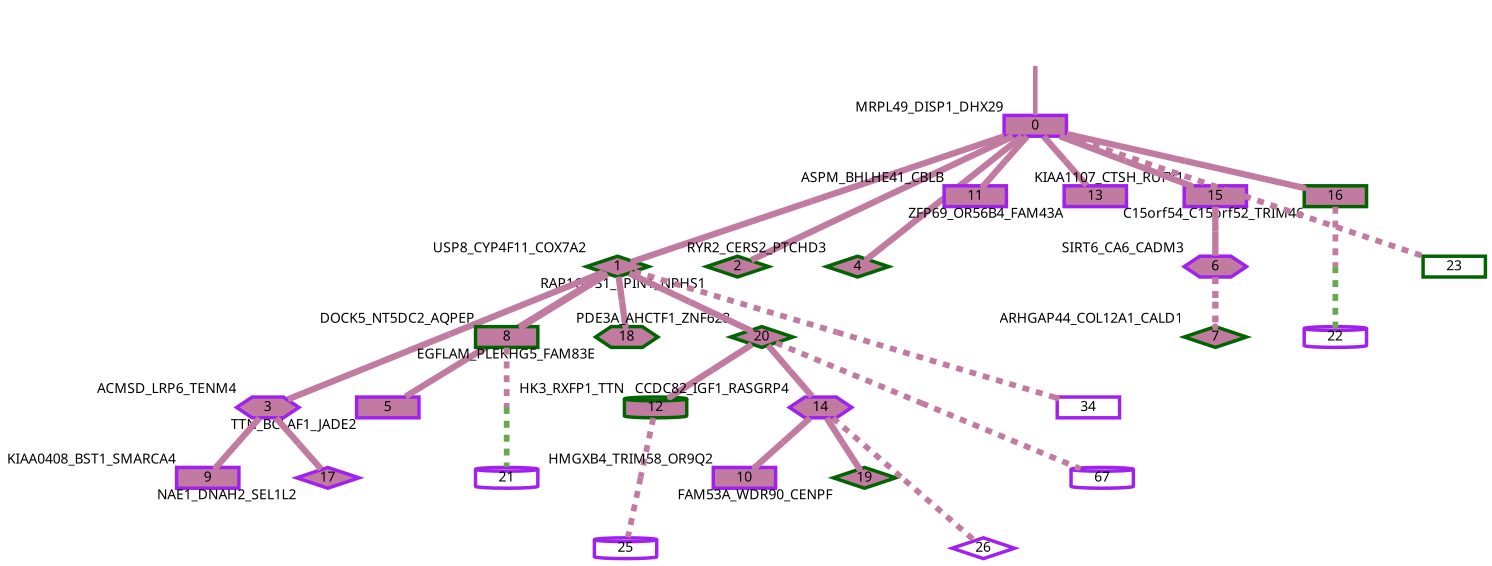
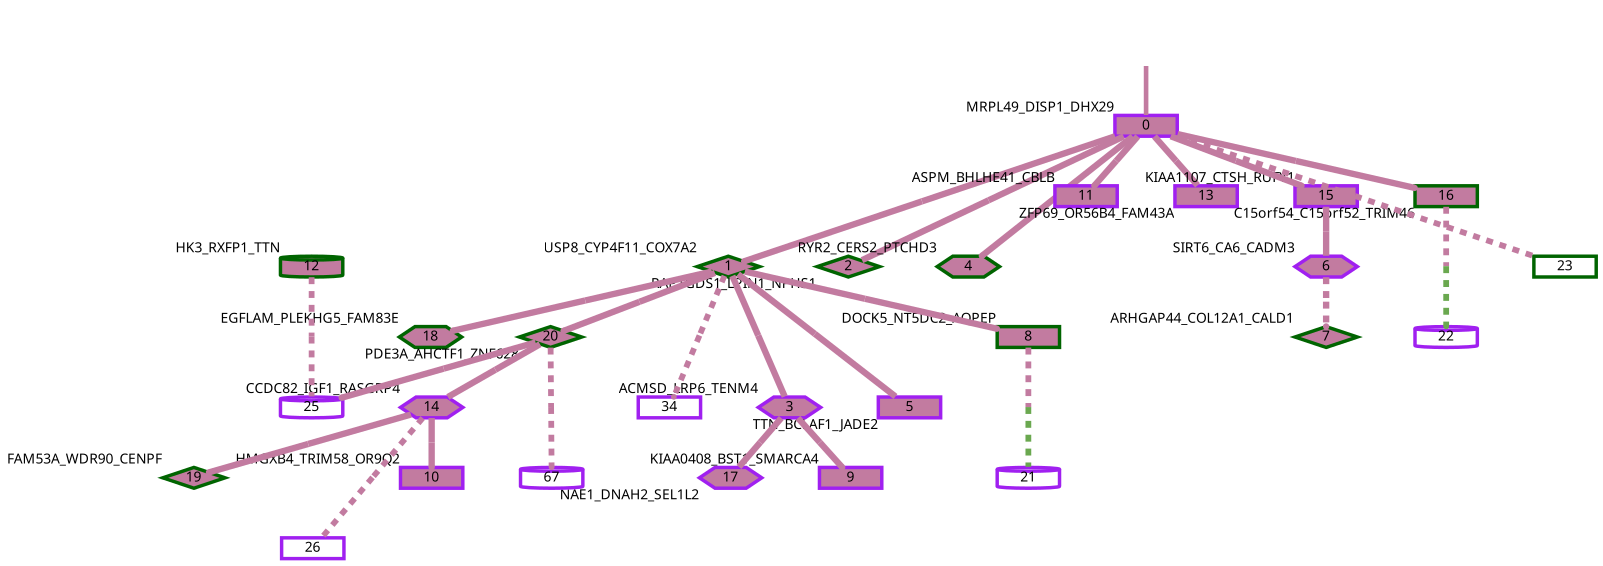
  strict digraph {
    fontname="Noto Sans"
    forcelabels=true
    nodesep=0.7
    rankdir=TB
    ranksep=0.6
    splines=false
    node [color=purple fillcolor="#c27ba0ff" fixedsize=true fontname="Noto Sans" fontsize="12pt" penwidth=3 shape=box style=filled]
    edge [arrowhead=normal arrowsize=0 color="#c27ba0ff;0.5:#c27ba0ff" fontname="Noto Sans" minlen=2.0 penwidth=5.5 style=solid]
    0 [height=0.25 xlabel=MRPL49_DISP1_DHX29]
    1 [color=darkgreen height=0.25 shape=diamond xlabel=USP8_CYP4F11_COX7A2]
    2 [color=darkgreen height=0.25 shape=diamond xlabel=RAP1GDS1_LPIN1_NPHS1]
-   4 [color=darkgreen height=0.25 shape=diamond xlabel=RYR2_CERS2_PTCHD3]
+   4 [color=darkgreen height=0.25 shape=hexagon xlabel=RYR2_CERS2_PTCHD3]
    11 [height=0.25 xlabel=ASPM_BHLHE41_CBLB]
    13 [height=0.25 xlabel=ZFP69_OR56B4_FAM43A]
    15 [height=0.25 xlabel=KIAA1107_CTSH_RUFY1]
    16 [color=darkgreen height=0.25 xlabel=C15orf54_C15orf52_TRIM46]
    23 [color=darkgreen height=0.25 style=solid]
    3 [height=0.25 shape=hexagon xlabel=ACMSD_LRP6_TENM4]
    5 [height=0.25 xlabel=TTN_BCLAF1_JADE2]
    8 [color=darkgreen height=0.25 xlabel=DOCK5_NT5DC2_AQPEP]
    18 [color=darkgreen height=0.25 shape=hexagon xlabel=EGFLAM_PLEKHG5_FAM83E]
    20 [color=darkgreen height=0.25 shape=diamond xlabel=PDE3A_AHCTF1_ZNF628]
    n15 [height=0.25 label=34 style=solid]
    6 [height=0.25 shape=hexagon xlabel=SIRT6_CA6_CADM3]
    22 [fillcolor="#6aa84fff" height=0.25 shape=cylinder style=solid]
    9 [height=0.25 xlabel=KIAA0408_BST1_SMARCA4]
-   17 [height=0.25 shape=diamond xlabel=NAE1_DNAH2_SEL1L2]
+   17 [height=0.25 shape=hexagon xlabel=NAE1_DNAH2_SEL1L2]
    21 [fillcolor="#6aa84fff" height=0.25 shape=cylinder style=solid]
    12 [color=darkgreen height=0.25 shape=cylinder xlabel=HK3_RXFP1_TTN]
    14 [height=0.25 shape=hexagon xlabel=CCDC82_IGF1_RASGRP4]
    n23 [height=0.25 label=67 shape=cylinder style=solid]
    7 [color=darkgreen height=0.25 shape=diamond xlabel=ARHGAP44_COL12A1_CALD1]
    25 [height=0.25 shape=cylinder style=solid]
    10 [height=0.25 xlabel=HMGXB4_TRIM58_OR9Q2]
    19 [color=darkgreen height=0.25 shape=diamond xlabel=FAM53A_WDR90_CENPF]
-   26 [height=0.25 shape=diamond style=solid]
+   26 [height=0.25 style=solid]
    normal [style=invis xlabel=MRPL49_DISP1_DHX29 color="" fillcolor="" fixedsize="" fontsize="" shape=""]
    0 -> 1 [arrowhead=odot]
    0 -> 2
    0 -> 4 [arrowhead=dot]
    0 -> 11 [arrowhead=odot minlen=1.5999999046325684]
    0 -> 13 [minlen=1.3999998569488525]
    0 -> 15 [arrowhead=odot minlen=1.3999998569488525]
    0 -> 16 [arrowhead=dot minlen=1.3999998569488525]
    0 -> 23 [penwidth=5 style=dashed]
    1 -> 3
    1 -> 5
    1 -> 8 [arrowhead=dot minlen=1.7999999523162842]
    1 -> 18 [arrowhead=odot minlen=1.1999999284744263]
    1 -> 20 [arrowhead=dot minlen=1.0]
    1 -> n15 [arrowhead=odot penwidth=5 style=dashed]
    15 -> 6 [minlen=1.7999999523162842]
    16 -> 22 [arrowhead=odot color="#c27ba0ff;0.5:#6aa84fff" penwidth=5 style=dashed]
    3 -> 9 [arrowhead=odot minlen=1.7999999523162842]
    3 -> 17 [minlen=1.3999998569488525]
    8 -> 21 [color="#c27ba0ff;0.5:#6aa84fff" penwidth=5 style=dashed]
-   20 -> 12 [arrowhead=dot minlen=1.5999999046325684]
+   20 -> 25 [arrowhead=dot minlen=1.5999999046325684]
    20 -> 14 [minlen=1.3999998569488525]
    20 -> n23 [arrowhead=dot penwidth=5 style=dashed]
    6 -> 7 [arrowhead=dot minlen=1.7999999523162842 style=dashed]
    12 -> 25 [penwidth=5 style=dashed]
    14 -> 10 [arrowhead=odot minlen=1.5999999046325684]
    14 -> 19 [arrowhead=odot minlen=1.1999999284744263]
    14 -> 26 [penwidth=5 style=dashed]
    normal -> 0 [color="#c27ba0ff" penwidth=4 minlen=""]
  }
